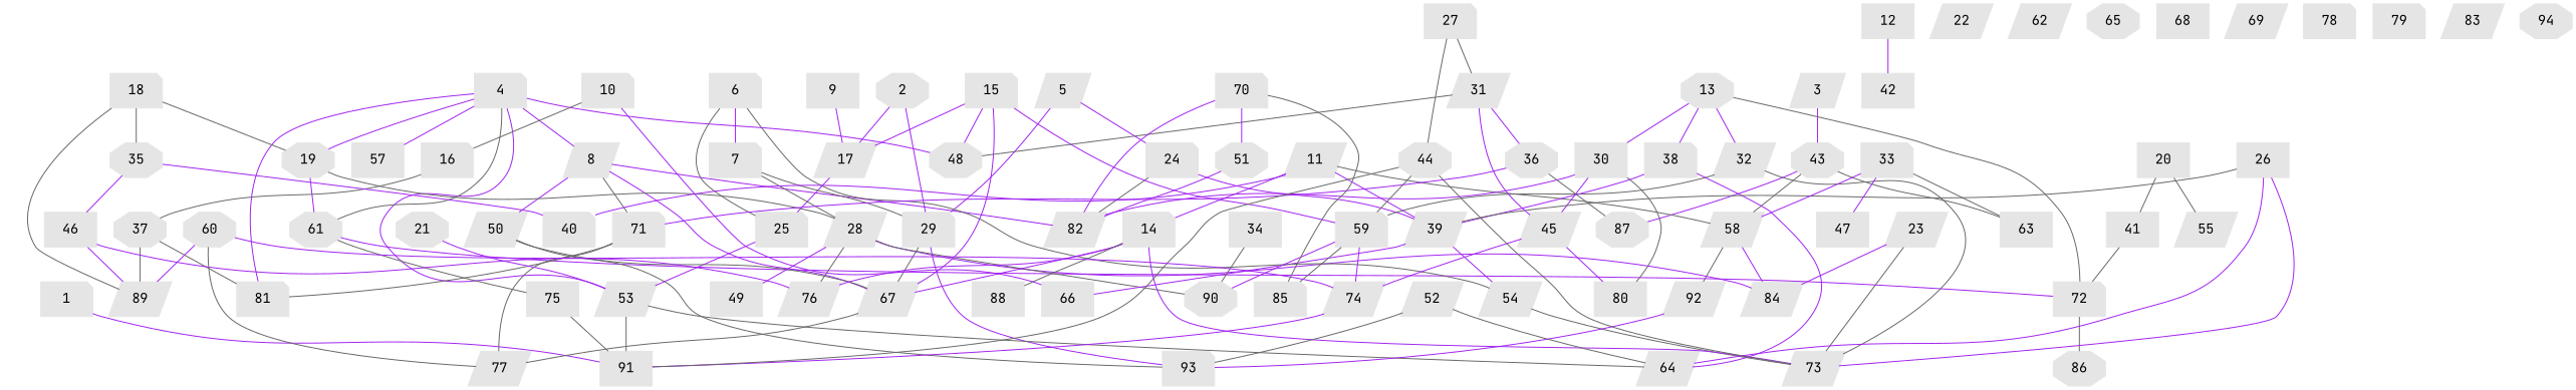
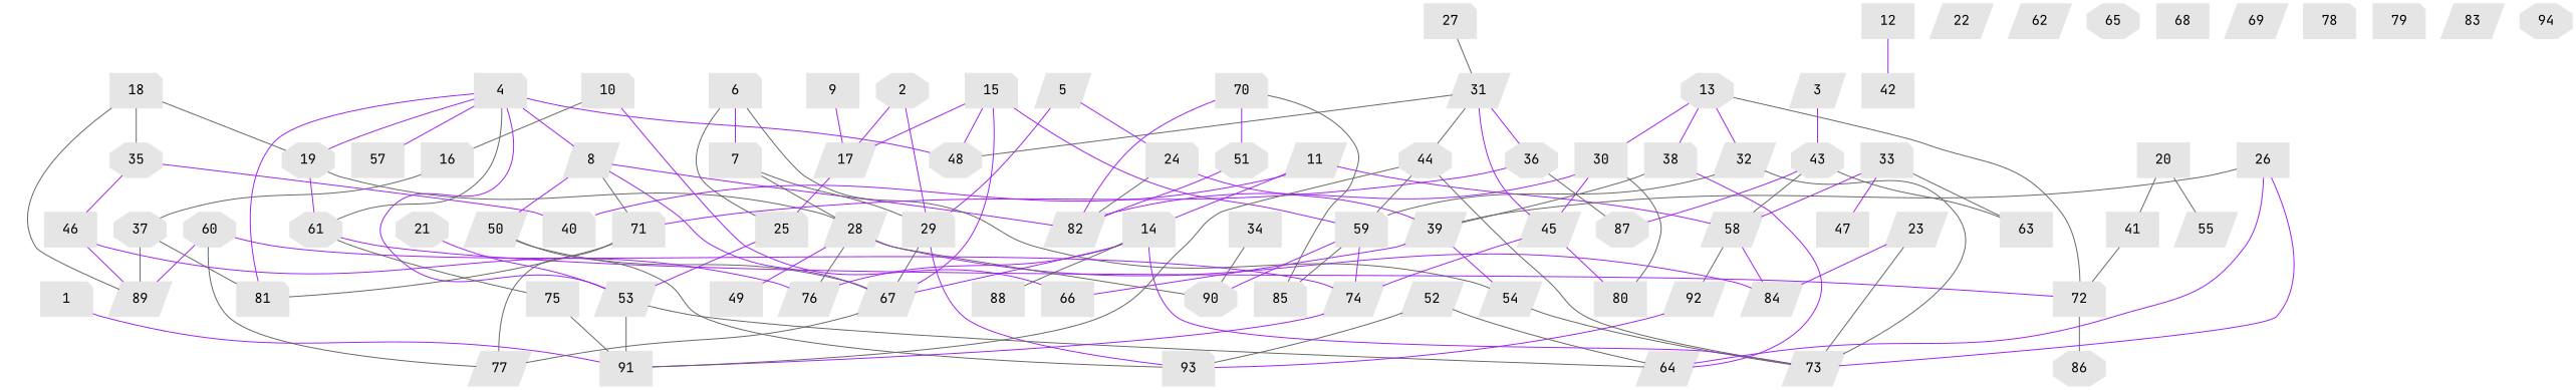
  graph {
    fontname="JetBrains Mono"
    node [color=gray90 fontname="JetBrains Mono" shape=parallelogram style=filled]
    edge [color=purple fontname="JetBrains Mono"]
    1 [shape=note]
    91 [shape=box]
    2 [shape=octagon]
    17
    29 [shape=note]
    25 [shape=note]
    67
    93 [shape=note]
    43 [shape=octagon]
    3
    58
    63 [shape=box]
    87 [shape=octagon]
    4 [shape=note]
    8
    19 [shape=octagon]
    48 [shape=octagon]
    53
    57 [shape=box]
    61 [shape=octagon]
    81 [shape=note]
    50
    71 [shape=note]
    82
    28
    64
    72 [shape=note]
    75 [shape=box]
    5
    24 [shape=note]
    39
    6 [shape=note]
    7 [shape=note]
    54
    51 [shape=octagon]
    73
    76
    84
    49 [shape=box]
    90 [shape=octagon]
    77
    9 [shape=box]
    10 [shape=note]
    16 [shape=note]
    66 [shape=box]
    37 [shape=octagon]
    14 [shape=note]
    11
    40 [shape=note]
    88 [shape=box]
    92
    12 [shape=box]
    42 [shape=box]
    13 [shape=octagon]
    30 [shape=box]
    32
    38 [shape=note]
    45
    80 [shape=box]
    59 [shape=note]
    86 [shape=octagon]
    15 [shape=note]
    74
    85 [shape=note]
    89
    18 [shape=note]
    35 [shape=octagon]
    46 [shape=box]
    20 [shape=box]
    41 [shape=box]
    55
    21 [shape=octagon]
    22
    23
    26 [shape=box]
    27 [shape=note]
    31
    36 [shape=octagon]
    44 [shape=octagon]
    33 [shape=note]
    47 [shape=box]
    34 [shape=box]
    52
    60 [shape=octagon]
    62
    65 [shape=octagon]
    68 [shape=box]
    69
    70 [shape=note]
    78 [shape=note]
    79 [shape=note]
    83
    94 [shape=octagon]
    1 -- 91
    2 -- 17
    2 -- 29
    17 -- 25
    29 -- 67 [color=gray40]
    29 -- 93
    25 -- 53
    67 -- 77 [color=gray40]
    43 -- 58 [color=gray40]
    43 -- 63 [color=gray40]
    43 -- 87
    3 -- 43
    58 -- 84
    58 -- 92 [color=gray40]
    4 -- 8
    4 -- 19
    4 -- 48
    4 -- 53
    4 -- 57
    4 -- 61 [color=gray40]
    4 -- 81
    8 -- 67
    8 -- 50
    8 -- 71 [color=gray40]
    8 -- 82
    19 -- 61
    19 -- 28 [color=gray40]
    53 -- 91 [color=gray40]
    53 -- 64 [color=gray40]
    61 -- 72
    61 -- 75 [color=gray40]
    50 -- 67 [color=gray40]
    50 -- 93 [color=gray40]
    71 -- 81 [color=gray40]
    71 -- 77 [color=gray40]
    28 -- 76 [color=gray40]
    28 -- 84
    28 -- 49
    28 -- 90 [color=gray40]
    72 -- 86 [color=gray40]
    75 -- 91 [color=gray40]
    5 -- 29
    5 -- 24
    24 -- 82 [color=gray40]
    24 -- 39
    39 -- 54
    39 -- 66
    6 -- 25 [color=gray40]
    6 -- 7
    6 -- 54 [color=gray40]
    7 -- 29 [color=gray40]
    7 -- 28 [color=gray40]
    54 -- 73 [color=gray40]
    51 -- 82
    9 -- 17
    10 -- 16 [color=gray40]
    10 -- 66
    16 -- 37 [color=gray40]
    37 -- 81 [color=gray40]
    37 -- 89 [color=gray40]
    14 -- 67
    14 -- 73
    14 -- 76
    14 -- 88 [color=gray40]
-   11 -- 58 [color=gray40]
-   11 -- 39
+   11 -- 58
    11 -- 14
    11 -- 40
    92 -- 93
    12 -- 42
    13 -- 72 [color=gray40]
    13 -- 30
    13 -- 32
    13 -- 38
    30 -- 82
    30 -- 45
    30 -- 80 [color=gray40]
    32 -- 73 [color=gray40]
    32 -- 59 [color=gray40]
    38 -- 64
-   38 -- 39
+   38 -- 39 [color=gray40]
    45 -- 80
    45 -- 74
    59 -- 90
    59 -- 74
    59 -- 85 [color=gray40]
    15 -- 17
    15 -- 67
    15 -- 48
    15 -- 59
    74 -- 91
    18 -- 19 [color=gray40]
    18 -- 89 [color=gray40]
    18 -- 35 [color=gray40]
    35 -- 40
    35 -- 46
    46 -- 76
    46 -- 89
    20 -- 41 [color=gray40]
    20 -- 55 [color=gray40]
    41 -- 72 [color=gray40]
    21 -- 53
    23 -- 73 [color=gray40]
    23 -- 84
    26 -- 64
    26 -- 39 [color=gray40]
    26 -- 73
    27 -- 31 [color=gray40]
    31 -- 48 [color=gray40]
    31 -- 45
    31 -- 36
-   27 -- 44 [color=gray40]
+   31 -- 44 [color=gray40]
    36 -- 87 [color=gray40]
    36 -- 71
    44 -- 91 [color=gray40]
    44 -- 73 [color=gray40]
    44 -- 59 [color=gray40]
    33 -- 58
    33 -- 63 [color=gray40]
    33 -- 47
    34 -- 90 [color=gray40]
    52 -- 93 [color=gray40]
    52 -- 64 [color=gray40]
    60 -- 77 [color=gray40]
    60 -- 74
    60 -- 89
    70 -- 82
    70 -- 51
    70 -- 85 [color=gray40]
  }
